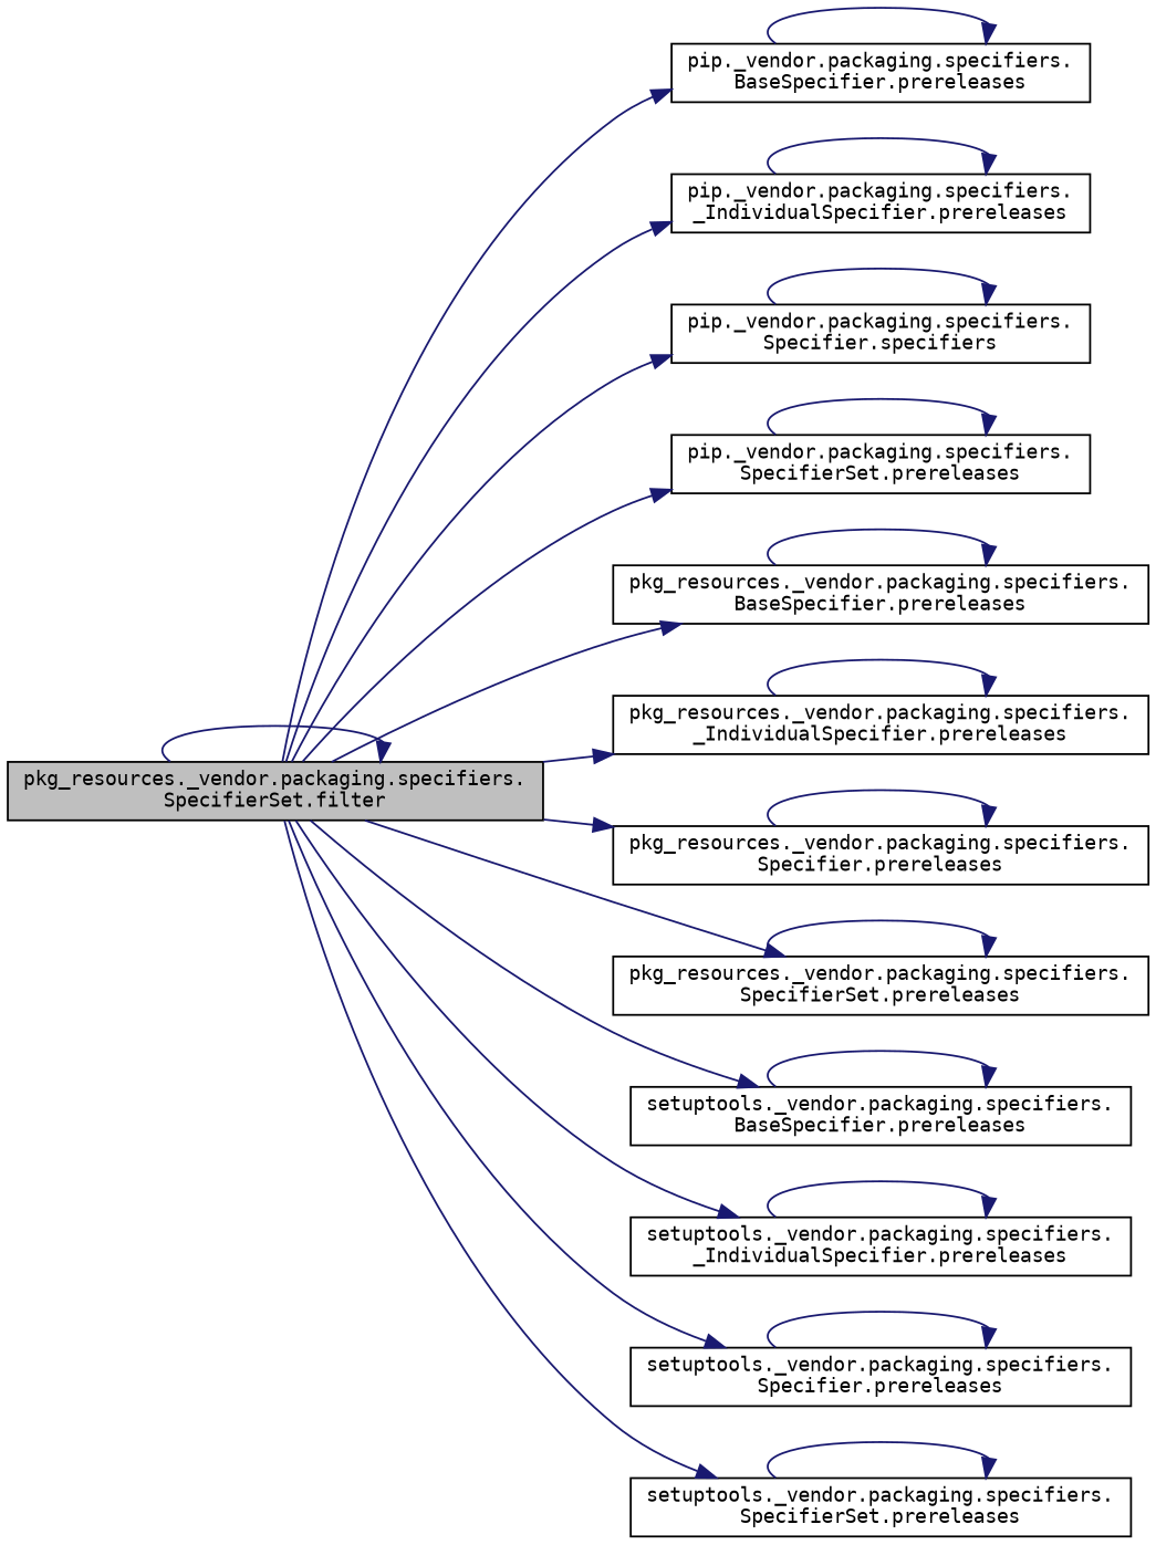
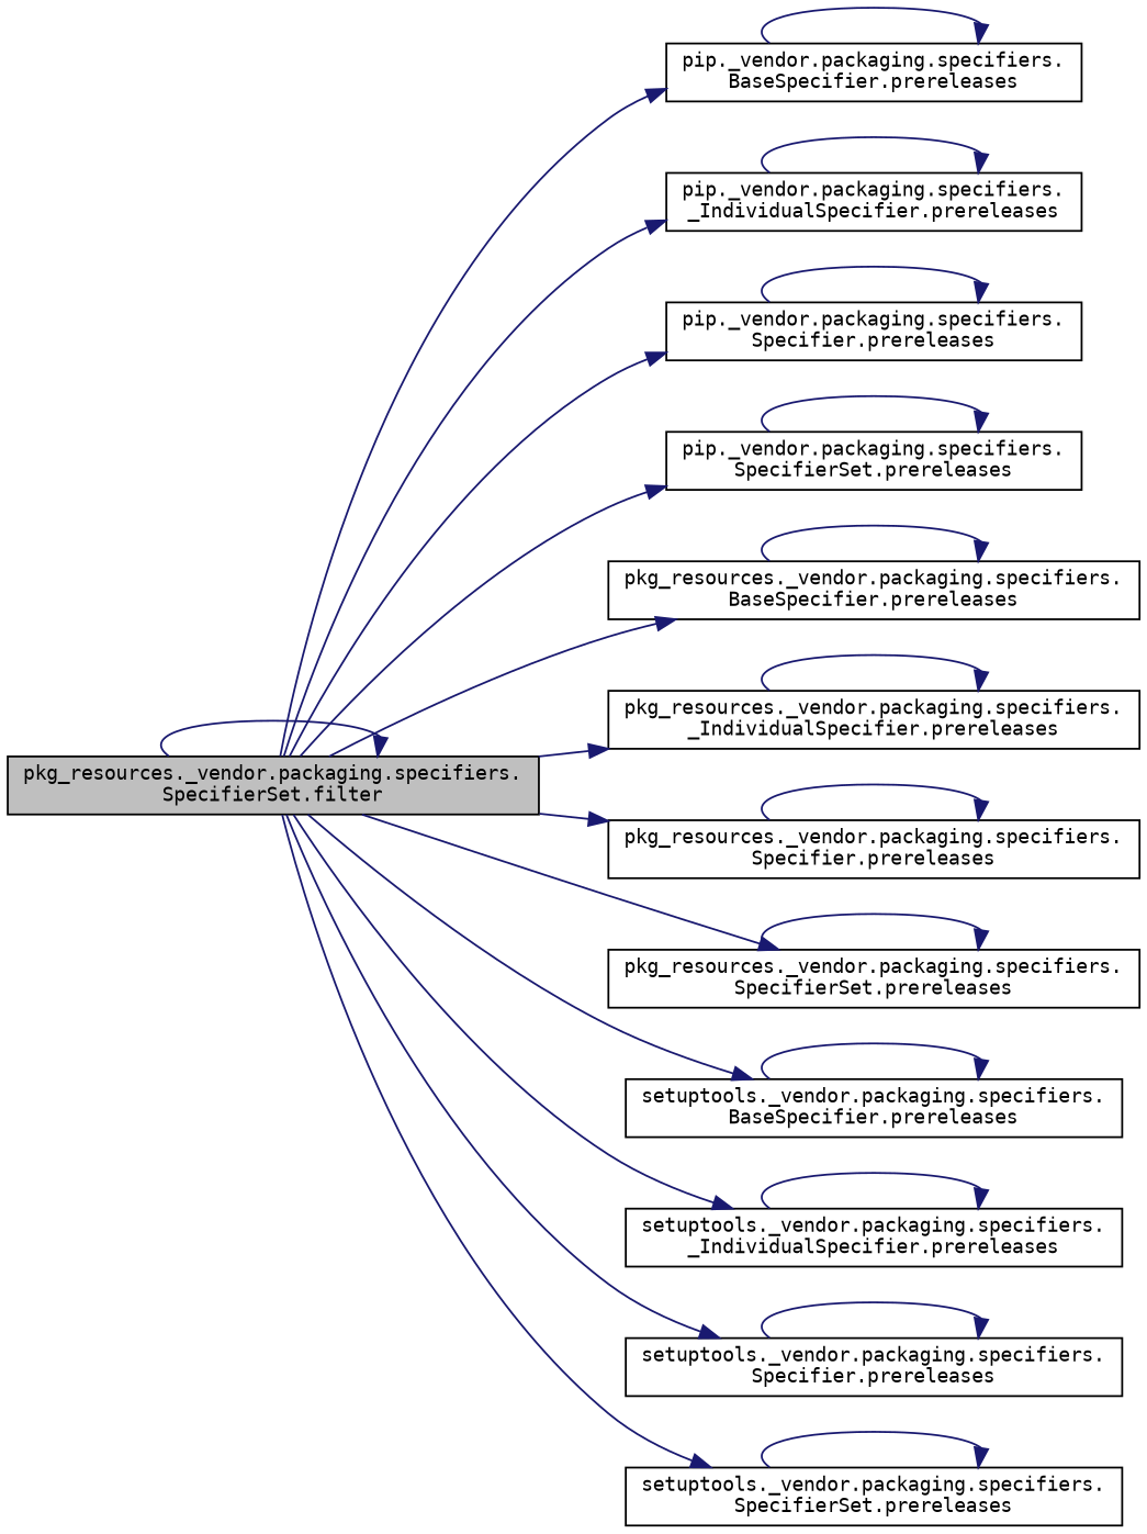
  digraph {
    rankdir=LR
    fontname="DejaVu Sans Mono"
    node [color=black fillcolor=white fontname="DejaVu Sans Mono" fontsize=10 shape=record style=filled]
    edge [color=midnightblue fontname="DejaVu Sans Mono" fontsize=10 labelfontname=Helvetica labelfontsize=10 style=solid]
    n1 [fillcolor=grey75 fontcolor=black height=0.2 label="pkg_resources._vendor.packaging.specifiers.\lSpecifierSet.filter" width=0.4]
    n2 [height=0.2 label="pip._vendor.packaging.specifiers.\lBaseSpecifier.prereleases" width=0.4]
    n3 [height=0.2 label="pip._vendor.packaging.specifiers.\l_IndividualSpecifier.prereleases" width=0.4]
-   n4 [height=0.2 label="pip._vendor.packaging.specifiers.\lSpecifier.specifiers" width=0.4]
+   n4 [height=0.2 label="pip._vendor.packaging.specifiers.\lSpecifier.prereleases" width=0.4]
    n5 [height=0.2 label="pip._vendor.packaging.specifiers.\lSpecifierSet.prereleases" width=0.4]
    n6 [height=0.2 label="pkg_resources._vendor.packaging.specifiers.\lBaseSpecifier.prereleases" width=0.4]
    n7 [height=0.2 label="pkg_resources._vendor.packaging.specifiers.\l_IndividualSpecifier.prereleases" width=0.4]
    n8 [height=0.2 label="pkg_resources._vendor.packaging.specifiers.\lSpecifier.prereleases" width=0.4]
    n9 [height=0.2 label="pkg_resources._vendor.packaging.specifiers.\lSpecifierSet.prereleases" width=0.4]
    n10 [height=0.2 label="setuptools._vendor.packaging.specifiers.\lBaseSpecifier.prereleases" width=0.4]
    n11 [height=0.2 label="setuptools._vendor.packaging.specifiers.\l_IndividualSpecifier.prereleases" width=0.4]
    n12 [height=0.2 label="setuptools._vendor.packaging.specifiers.\lSpecifier.prereleases" width=0.4]
    n13 [height=0.2 label="setuptools._vendor.packaging.specifiers.\lSpecifierSet.prereleases" width=0.4]
    n1 -> n1
    n1 -> n2
    n1 -> n3
    n1 -> n4
    n1 -> n5
    n1 -> n6
    n1 -> n7
    n1 -> n8
    n1 -> n9
    n1 -> n10
    n1 -> n11
    n1 -> n12
    n1 -> n13
    n2 -> n2
    n3 -> n3
    n4 -> n4
    n5 -> n5
    n6 -> n6
    n7 -> n7
    n8 -> n8
    n9 -> n9
    n10 -> n10
    n11 -> n11
    n12 -> n12
    n13 -> n13
  }
